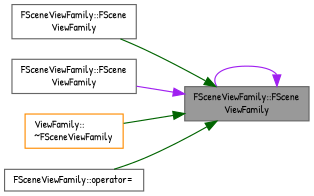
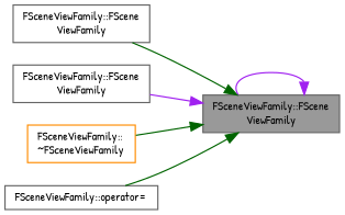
  digraph {
    rankdir=RL
    fontname="Patrick Hand"
    node [color=gray40 fillcolor=white fontname="Patrick Hand" fontsize=10 shape=box style=filled]
    edge [color=darkgreen dir=back fontname="Patrick Hand" fontsize=10 labelfontname=Helvetica labelfontsize=10 style=solid]
    n1 [fillcolor=grey60 fontcolor=black height=0.2 label="FSceneViewFamily::FScene\lViewFamily" width=0.4]
    n2 [height=0.2 label="FSceneViewFamily::FScene\lViewFamily" width=0.4]
    n3 [height=0.2 label="FSceneViewFamily::FScene\lViewFamily" width=0.4]
-   n4 [color=darkorange height=0.2 label="ViewFamily::\l~FSceneViewFamily" width=0.4]
+   n4 [color=darkorange height=0.2 label="FSceneViewFamily::\l~FSceneViewFamily" width=0.4]
    n5 [height=0.2 label="FSceneViewFamily::operator=" width=0.4]
    n1 -> n1 [color=purple]
    n1 -> n2
    n1 -> n3 [color=purple]
    n1 -> n4
    n1 -> n5
  }
